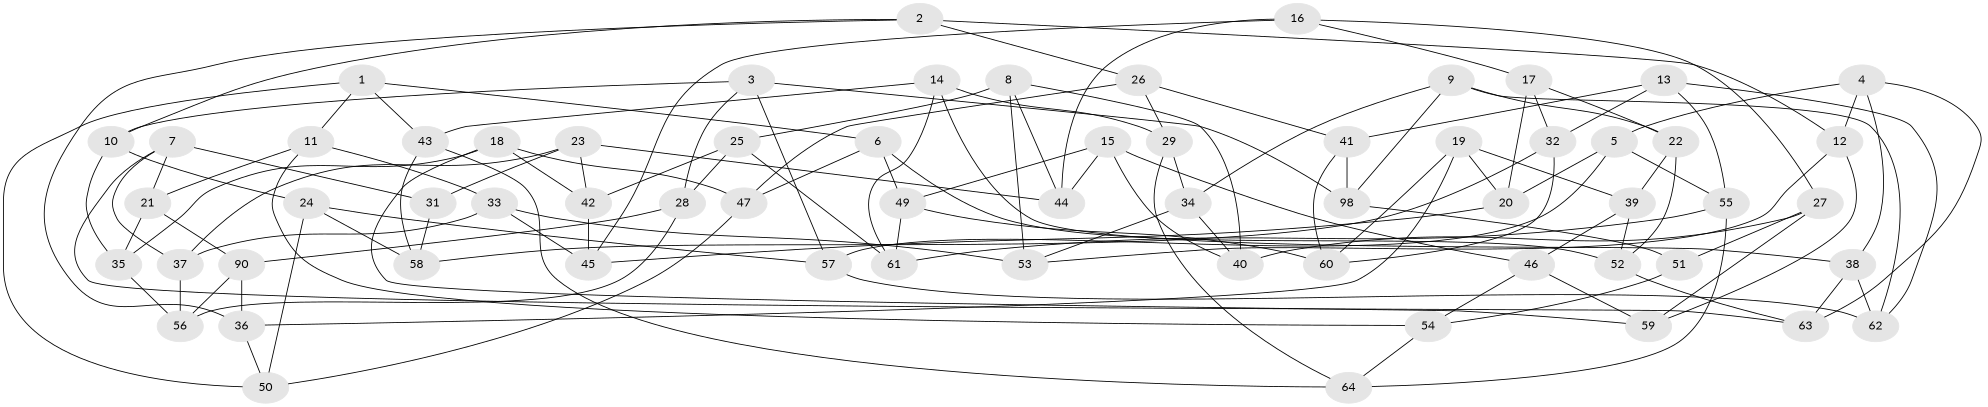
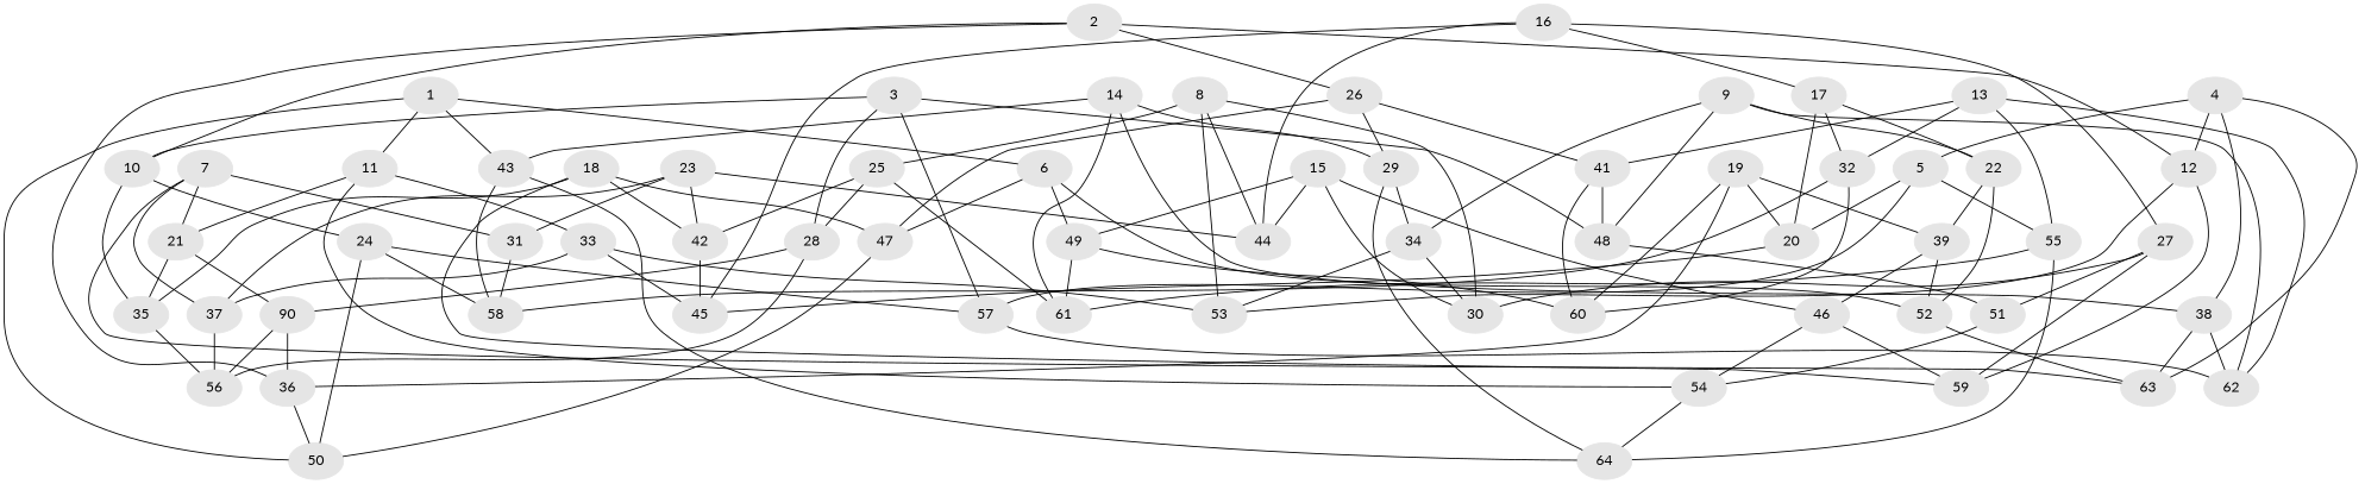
  graph {
    fontname=Lato
    node [color=gray90 fontname=Lato style=filled]
    edge [fontname=Lato]
    1
    6
    11
    43
    50
    47
    49
    52
    21
    33
    54
    58
    64
    2
    10
    12
    26
    36
    24
    35
    53
    59
    41
    29
    3
    28
-   48 [label=98]
+   48
    57
    n29 [label=90]
    56
    51
    62
    4
    5
    38
    63
    20
    55
    45
    61
    60
    7
    31
    37
    8
    25
-   40
+   40 [label=30]
    44
    42
    9
    22
    34
    39
    13
    32
    14
    15
    46
    16
    17
    27
    18
    19
    23
    1 -- 6
    1 -- 11
    1 -- 43
    1 -- 50
    6 -- 47
    6 -- 49
    6 -- 52
    11 -- 21
    11 -- 33
    11 -- 54
    43 -- 58
    43 -- 64
    47 -- 50
    49 -- 61
    49 -- 60
    52 -- 63
    21 -- 35
    21 -- n29
    33 -- 53
    33 -- 45
    33 -- 37
    54 -- 64
    2 -- 10
    2 -- 12
    2 -- 26
    2 -- 36
    10 -- 24
    10 -- 35
    12 -- 53
    12 -- 59
    26 -- 47
    26 -- 41
    26 -- 29
    36 -- 50
    24 -- 50
    24 -- 58
    24 -- 57
    35 -- 56
    41 -- 48
    41 -- 60
    29 -- 64
    29 -- 34
    3 -- 10
    3 -- 28
    3 -- 48
    3 -- 57
    28 -- n29
    28 -- 56
    48 -- 51
    57 -- 62
    n29 -- 36
    n29 -- 56
    51 -- 54
    4 -- 12
    4 -- 5
    4 -- 38
    4 -- 63
    5 -- 57
    5 -- 20
    5 -- 55
    38 -- 62
    38 -- 63
    20 -- 45
    55 -- 64
    55 -- 61
    7 -- 21
    7 -- 63
    7 -- 31
    7 -- 37
    31 -- 58
    37 -- 56
    8 -- 53
    8 -- 25
    8 -- 40
    8 -- 44
    25 -- 28
    25 -- 61
    25 -- 42
    42 -- 45
    9 -- 48
    9 -- 62
    9 -- 22
    9 -- 34
    22 -- 52
    22 -- 39
    34 -- 53
    34 -- 40
    39 -- 52
    39 -- 46
    13 -- 41
    13 -- 62
    13 -- 55
    13 -- 32
    32 -- 58
    32 -- 60
    14 -- 43
    14 -- 29
    14 -- 38
    14 -- 61
    15 -- 49
    15 -- 40
    15 -- 44
    15 -- 46
    46 -- 54
    46 -- 59
    16 -- 45
    16 -- 44
    16 -- 17
    16 -- 27
    17 -- 20
    17 -- 22
    17 -- 32
    27 -- 59
    27 -- 51
    27 -- 40
    18 -- 47
    18 -- 35
    18 -- 59
    18 -- 42
    19 -- 36
    19 -- 20
    19 -- 60
    19 -- 39
    23 -- 31
    23 -- 37
    23 -- 44
    23 -- 42
  }
